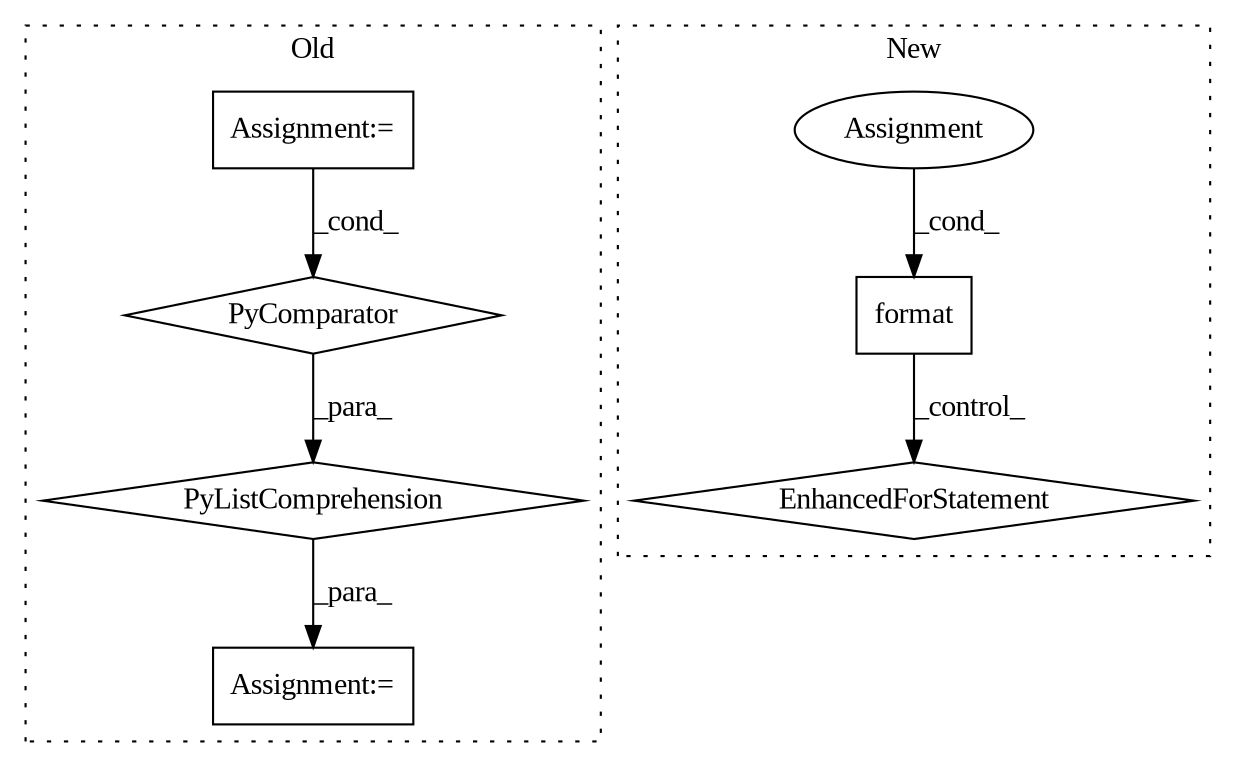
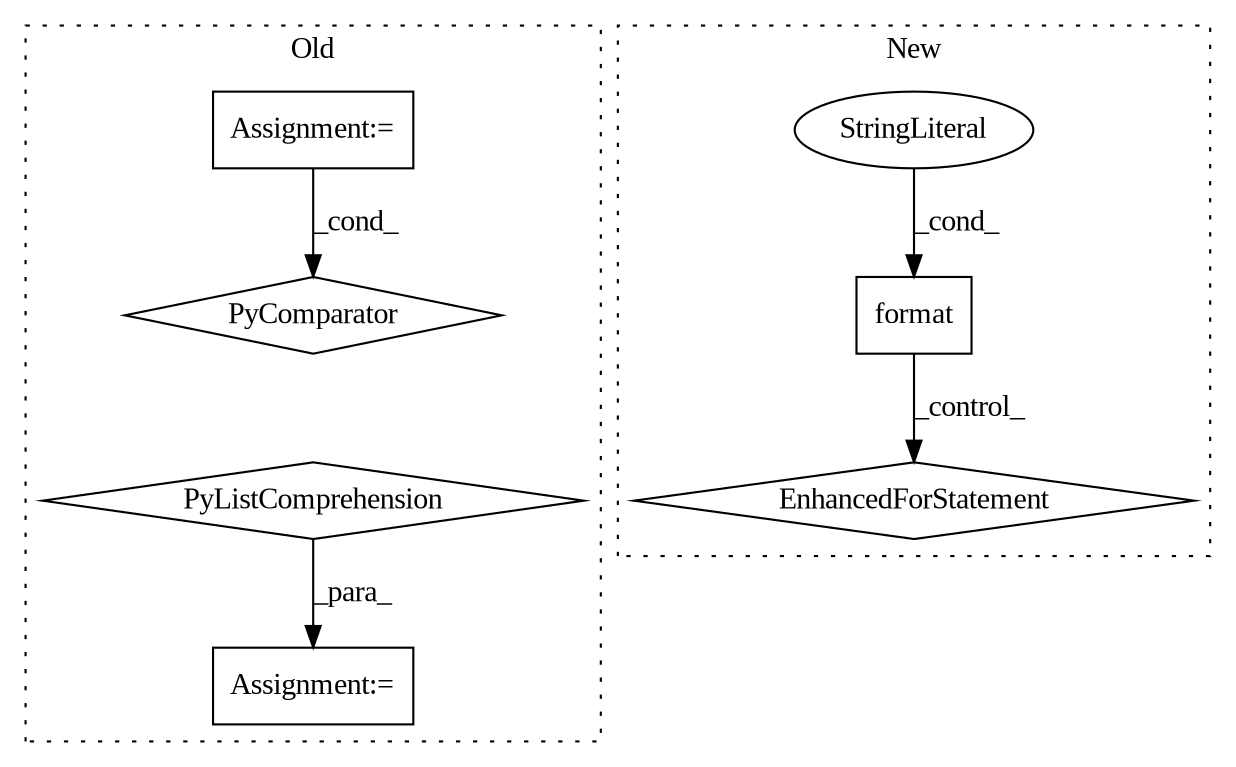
  digraph {
    fontname="Liberation Serif"
    node [a=7 fontname="Liberation Serif" l=25 s=2046 shape=diamond]
    edge [fontname="Liberation Serif"]
    n1 [a=109 l=157 label=PyListComprehension s=1922]
    n2 [label="Assignment:=" shape=box]
    n3 [a=113 label=PyComparator]
    n4 [l=1 label="Assignment:=" s=2084 shape=box]
    n5 [a=32 l="7,1" label=format s="2085,2104" shape=box]
-   n6 [a=45 l=12 label=Assignment s=2072 shape=ellipse]
+   n6 [a=45 l=12 label=StringLiteral s=2072 shape=ellipse]
    n7 [a=70 l="61,2" label=EnhancedForStatement s="1859,1952"]
    subgraph cluster_1 {
      label=Old
      style=dotted
      n1
      n2
      n3
      n4
    }
    subgraph cluster_2 {
      label=New
      style=dotted
      n5
      n6
      n7
    }
    n1 -> n4 [label=_para_]
    n2 -> n3 [label=_cond_]
-   n3 -> n1 [label=_para_]
    n5 -> n7 [label=_control_]
    n6 -> n5 [label=_cond_]
  }
